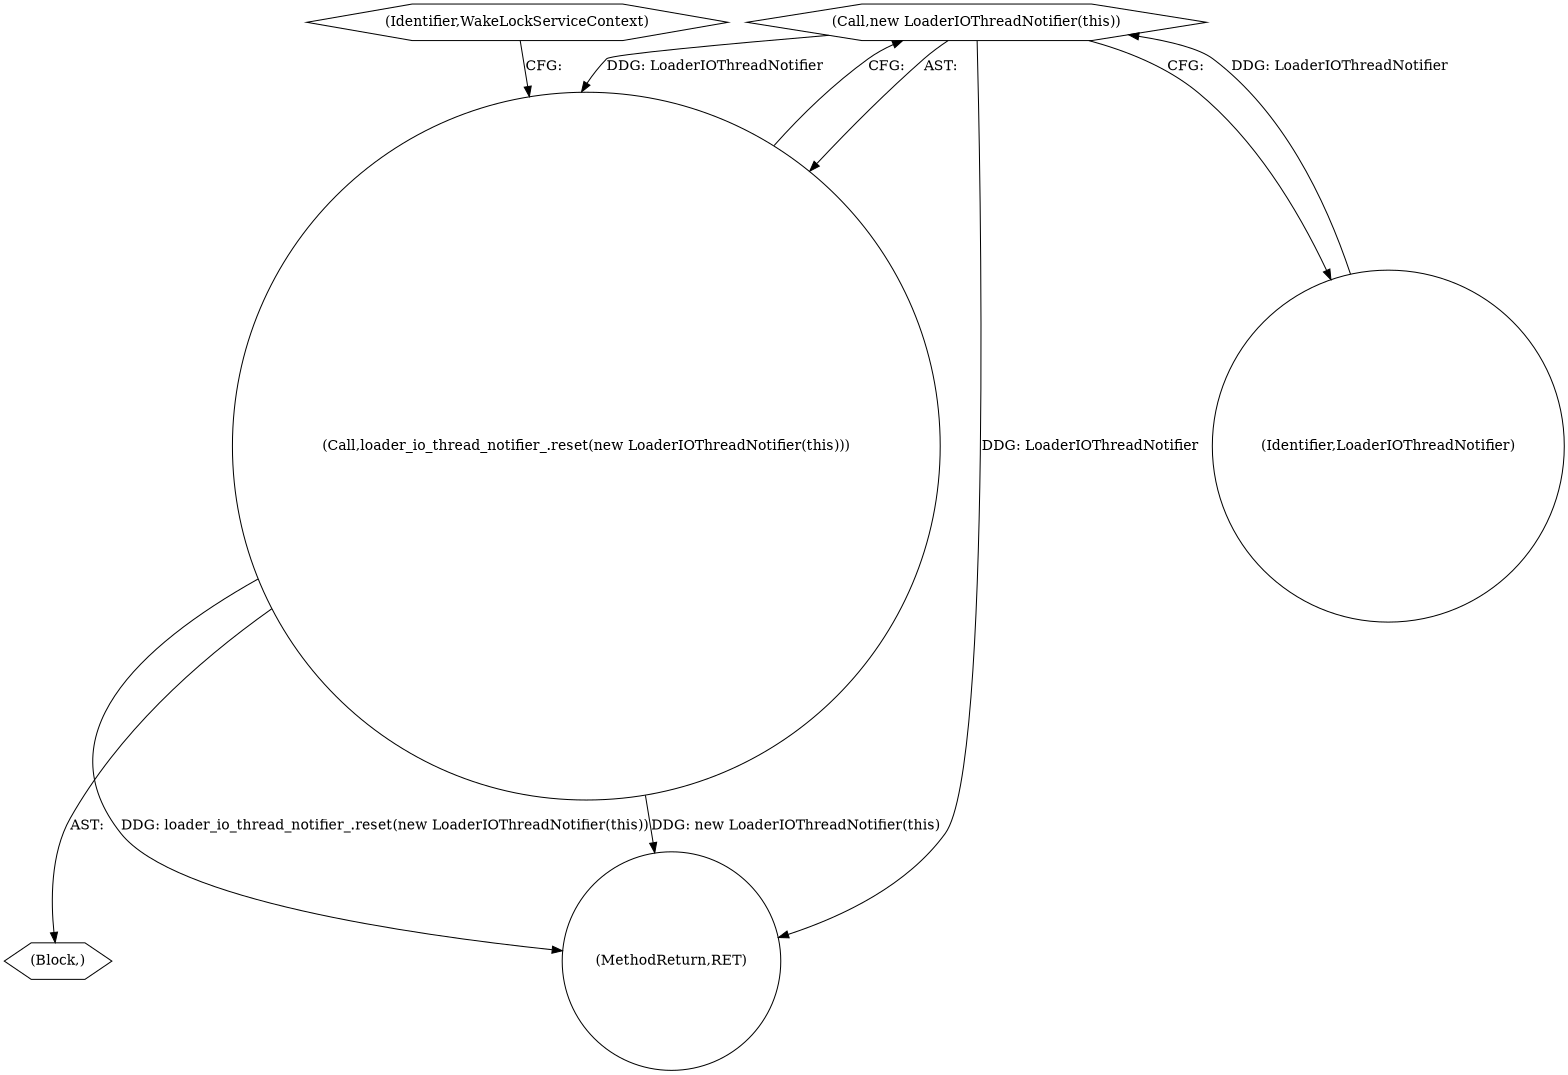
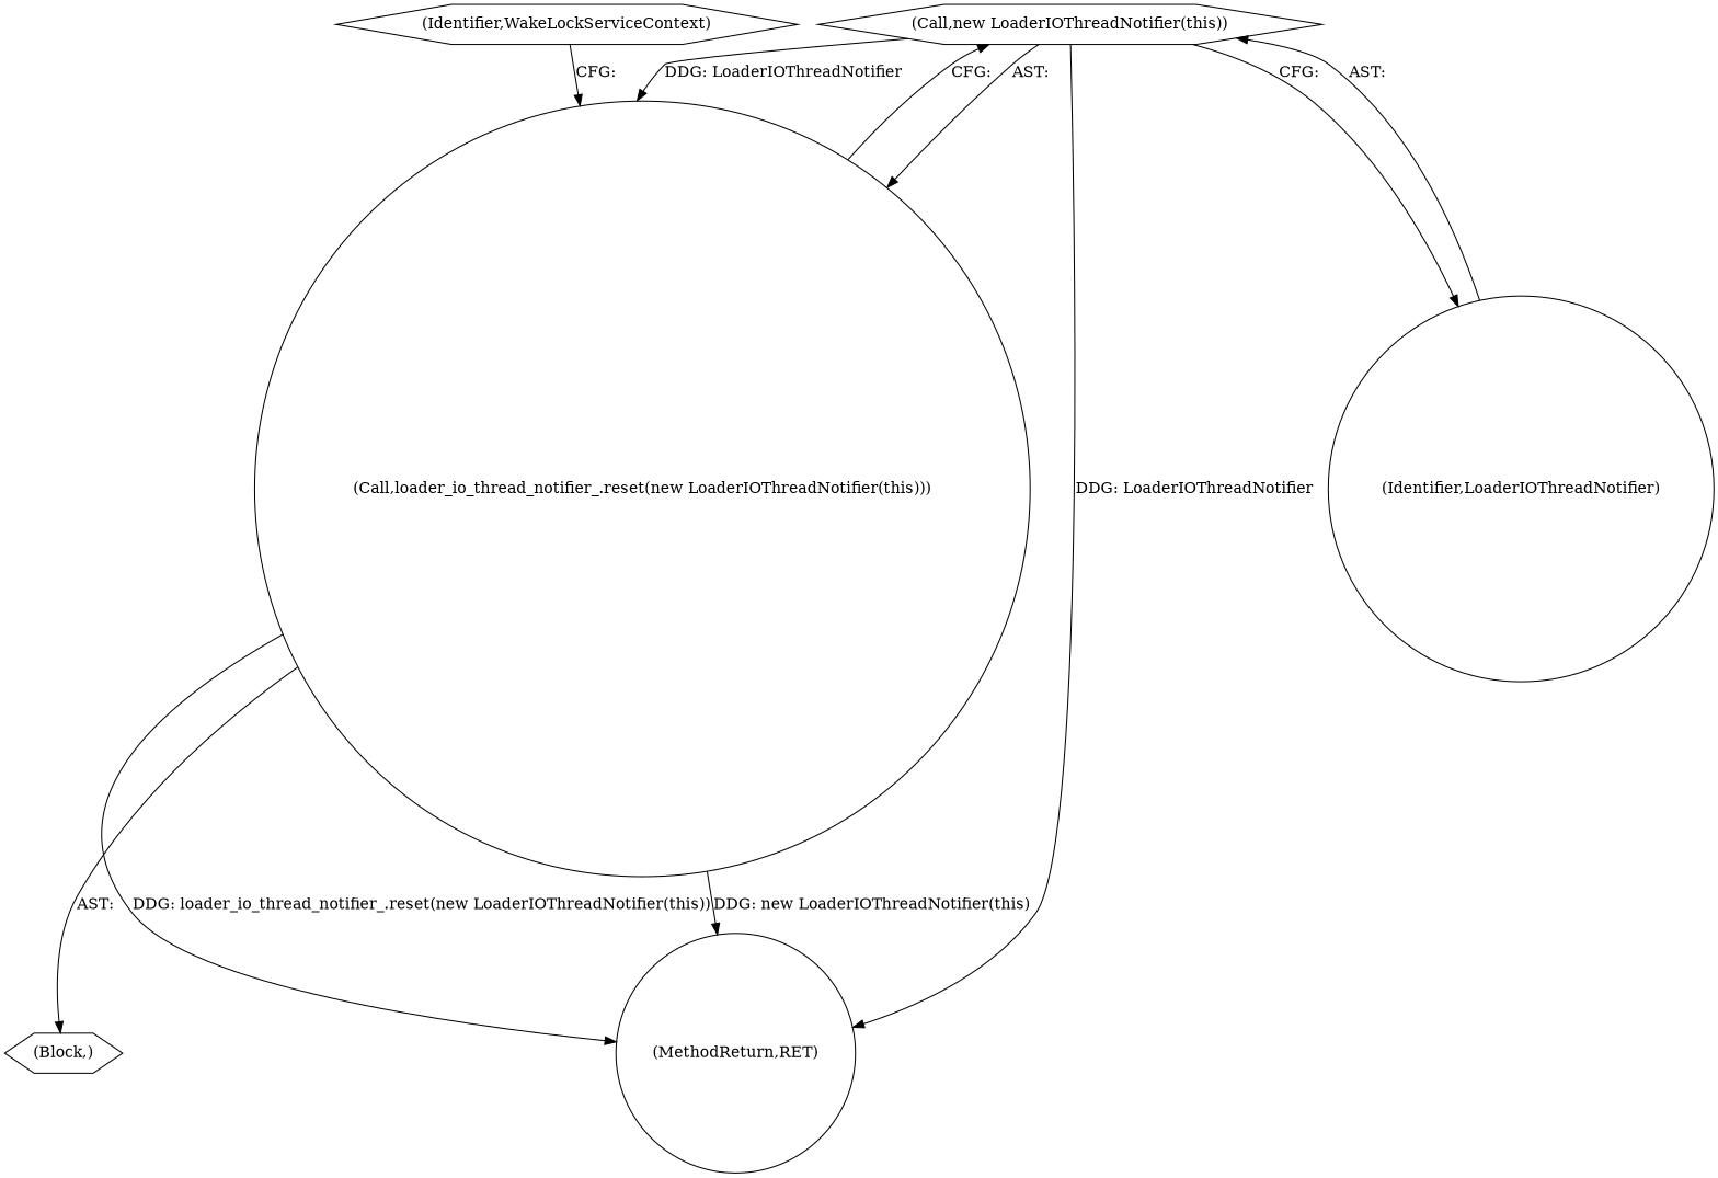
  digraph {
    node [shape=hexagon]
    n1 [label="(Call,new LoaderIOThreadNotifier(this))"]
    n2 [label="(Call,loader_io_thread_notifier_.reset(new LoaderIOThreadNotifier(this)))" shape=circle]
    n3 [label="(MethodReturn,RET)" shape=circle]
    n4 [label="(Identifier,LoaderIOThreadNotifier)" shape=circle]
    n5 [label="(Block,)"]
    n6 [label="(Identifier,WakeLockServiceContext)"]
    n1 -> n2 [label="AST: "]
    n1 -> n2 [label="DDG: LoaderIOThreadNotifier"]
    n1 -> n3 [label="DDG: LoaderIOThreadNotifier"]
    n1 -> n4 [label="CFG: "]
    n2 -> n1 [label="CFG: "]
    n2 -> n3 [label="DDG: loader_io_thread_notifier_.reset(new LoaderIOThreadNotifier(this))"]
    n2 -> n3 [label="DDG: new LoaderIOThreadNotifier(this)"]
    n2 -> n5 [label="AST: "]
-   n4 -> n1 [label="DDG: LoaderIOThreadNotifier"]
+   n4 -> n1 [label="AST: "]
    n6 -> n2 [label="CFG: "]
  }
